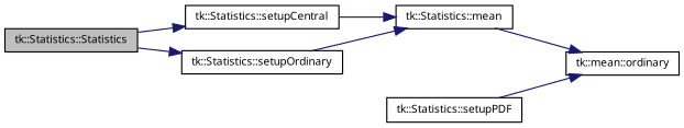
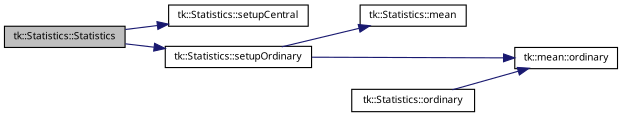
  digraph {
    rankdir=LR
    node [color=black fontname="sans-serif" fontsize=9 shape=record]
    edge [color=midnightblue fontname="sans-serif" fontsize=9 labelfontname="sans-serif" labelfontsize=9 style=solid]
    n1 [fillcolor=grey75 fontcolor=black height=0.2 label="tk::Statistics::Statistics" style=filled width=0.4]
    n2 [height=0.2 label="tk::Statistics::setupCentral" width=0.4]
    n3 [height=0.2 label="tk::Statistics::setupOrdinary" width=0.4]
    n4 [height=0.2 label="tk::Statistics::mean" width=0.4]
    n5 [height=0.2 label="tk::mean::ordinary" width=0.4]
-   n6 [height=0.2 label="tk::Statistics::setupPDF" width=0.4]
+   n6 [height=0.2 label="tk::Statistics::ordinary" width=0.4]
    n1 -> n2
    n1 -> n3
-   n2 -> n4
    n3 -> n4
-   n4 -> n5
+   n3 -> n5
    n6 -> n5
  }
